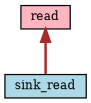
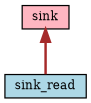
  digraph {
    fontname="DejaVu Serif"
    node [color=black fontname="DejaVu Serif" fontsize=10 shape=record style=filled]
    n1 [fillcolor=lightblue fontcolor=black height=0.2 label=sink_read width=0.4]
-   n2 [fillcolor=lightpink height=0.2 label=read width=0.4]
+   n2 [fillcolor=lightpink height=0.2 label=sink width=0.4]
    n2 -> n1 [color=brown dir=back fontname="DejaVu Serif" fontsize=10 labelfontname=Helvetica labelfontsize=10 style=bold]
  }
